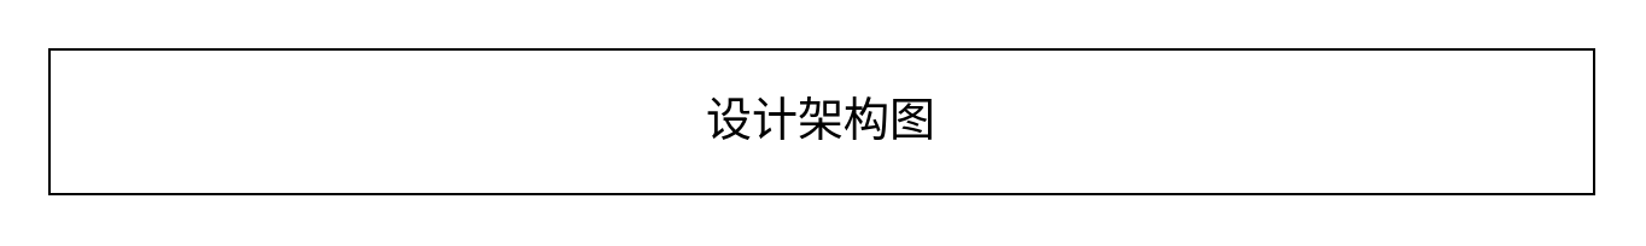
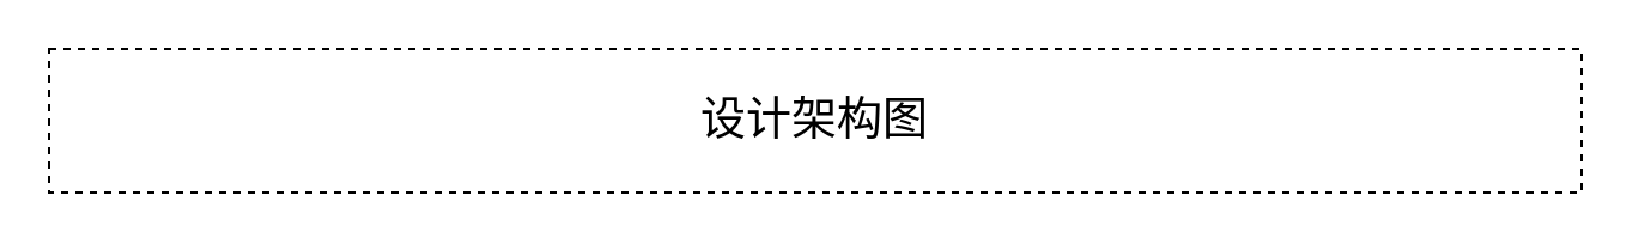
  <mxCell id="0" />
  <mxCell id="1" parent="0" />
- <mxCell id="2" value="&lt;font style=&quot;font-size: 19px&quot;&gt;设计架构图&lt;/font&gt;" style="rounded=0;whiteSpace=wrap;html=1;" vertex="1" parent="1"><mxGeometry x="20" y="20" width="640" height="60" as="geometry" /></mxCell>
+ <mxCell id="2" value="&lt;font style=&quot;font-size: 19px&quot;&gt;设计架构图&lt;/font&gt;" style="rounded=0;whiteSpace=wrap;html=1;dashed=1;" vertex="1" parent="1"><mxGeometry x="20" y="20" width="640" height="60" as="geometry" /></mxCell>
